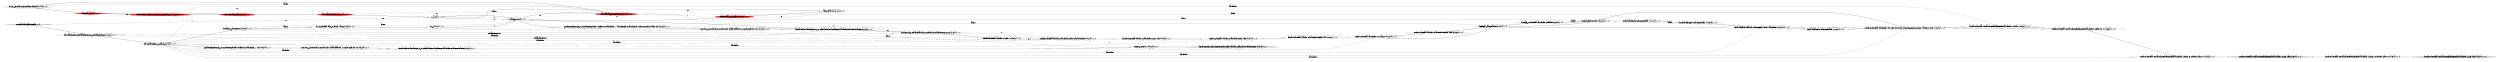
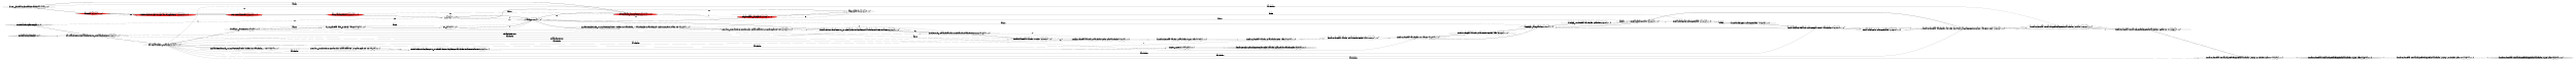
  digraph {
    rankdir=LR
    node [fillcolor=white shape=ellipse style=filled]
    edge [style=bold]
    n1 [label="var builder = AliasMetadata.newAliasMetadataBuilder(aliasName)@@@11@@@['1', '0', '0']"]
    n2 [fillcolor=red label="randomBoolean()@@@12@@@['1', '0', '0']" shape=diamond]
    n3 [fillcolor=red label="builder.writeIndex(randomBoolean())@@@15@@@['1', '0', '0']"]
    n4 [fillcolor=red label="builder.filter(Map.of(\"term\",Map.of(\"user\",Map.of(\"value\",randomAlphaOfLength(5)))))@@@13@@@['1', '0', '0']"]
    n5 [label="k++@@@9@@@['1', '1', '0']"]
    n6 [label="k < aliasCount@@@8@@@['1', '1', '0']" shape=diamond]
    n7 [fillcolor=red label="final String aliasName = randomAlphaOfLength(6)@@@10@@@['1', '0', '0']"]
    n8 [fillcolor=red label="aliases.put(aliasName,builder.build())@@@16@@@['1', '0', '0']"]
    n9 [fillcolor=red label="final AliasMetadata am = randomAlias(null)@@@10@@@['0', '1', '0']"]
    n10 [label="CreateDataStreamClusterStateUpdateRequest req = new CreateDataStreamClusterStateUpdateRequest(dataStreamName,TimeValue.ZERO,TimeValue.ZERO)@@@15@@@['1', '1', '0']"]
    n11 [label="ComposableIndexTemplate template = new ComposableIndexTemplate.Builder().indexPatterns(List.of(dataStreamName + \"*\")).dataStreamTemplate(new DataStreamTemplate()).template(new Template(null,null,aliases)).build()@@@13@@@['0', '1', '0']"]
    n12 [label="aliases.put(am.alias(),am)@@@11@@@['0', '1', '0']"]
    n13 [label="ClusterState newState = MetadataCreateDataStreamService.createDataStream(metadataCreateIndexService,cs,req)@@@16@@@['1', '1', '0']"]
    n14 [label="assertThat(newState.metadata().dataStreams().get(dataStreamName).getName(),equalTo(dataStreamName))@@@18@@@['1', '1', '0']"]
    n15 [label="assertThat(newState.metadata().dataStreams().size(),equalTo(1))@@@17@@@['1', '1', '0']"]
    n16 [label="assertThat(newState.metadata().dataStreams().get(dataStreamName).isSystem(),is(false))@@@19@@@['1', '1', '0']"]
    n17 [label="Exception e = expectThrows(,null)@@@8@@@['0', '0', '1']"]
    n18 [fillcolor=lightgray label="testCreateDataStreamWithAliasFromTemplate['1', '0', '0']" shape=diamond]
    n19 [label="final MetadataCreateIndexService metadataCreateIndexService = getMetadataCreateIndexService()@@@3@@@['1', '1', '1']"]
    n20 [label="final String dataStreamName = \"my-data-stream\"@@@4@@@['1', '1', '1']"]
    n21 [label="assertThat(newState.metadata().dataStreams().get(dataStreamName).isHidden(),is(false))@@@20@@@['1', '1', '0']"]
    n22 [label="assertThat(newState.metadata().dataStreams().get(dataStreamName).isReplicated(),is(false))@@@21@@@['1', '1', '0']"]
    n23 [label="assertThat(newState.metadata().dataStreams().get(dataStreamName).isReplicated(),is(false))@@@26@@@['1', '0', '0']"]
    n24 [label="var expectedAlias = aliases.get(aliasName)@@@24@@@['1', '1', '0']"]
    n25 [label="assertThat(actualAlias,is(notNullValue()))@@@26@@@['1', '1', '0']"]
    n26 [label="var actualAlias = newState.metadata().dataStreamAliases().get(aliasName)@@@25@@@['0', '1', '0']"]
    n27 [label="assertThat(actualAlias.getName(),equalTo(expectedAlias.alias()))@@@27@@@['1', '1', '0']"]
    n28 [label="assertThat(actualAlias.getFilter(),equalTo(expectedAlias.filter()))@@@28@@@['1', '1', '0']"]
    n29 [label="ClusterState cs = ClusterState.builder(new ClusterName(\"_name\")).metadata(Metadata.builder().put(\"template\",template).build()).build()@@@14@@@['0', '1', '0']"]
    n30 [label="Map<String,AliasMetadata> aliases = new HashMap<>(aliasCount)@@@6@@@['1', '1', '0']"]
    n31 [label="int k = 0@@@7@@@['1', '1', '0']"]
    n32 [fillcolor=lightgray label="assertThat(newState.metadata().index(DataStream.getDefaultBackingIndexName(dataStreamName,1)).isSystem(),is(false))@@@35@@@['1', '1', '0']"]
    n33 [label="assertThat(newState.metadata().index(DataStream.getDefaultBackingIndexName(dataStreamName,1)).getSettings().get(\"index.hidden\"),equalTo(\"true\"))@@@39@@@['1', '0', '0']"]
    n34 [fillcolor=lightgray label="assertThat(newState.metadata().index(DataStream.getDefaultBackingIndexName(dataStreamName,1)).isSystem(),is(false))@@@40@@@['1', '0', '0']"]
    n35 [label="ComposableIndexTemplate template = new ComposableIndexTemplate.Builder().indexPatterns(List.of(dataStreamName + \"*\")).build()@@@5@@@['0', '0', '1']"]
    n36 [label="ClusterState cs = ClusterState.builder(new ClusterName(\"_name\")).metadata(Metadata.builder().put(\"template\",template).build()).build()@@@6@@@['0', '0', '1']"]
    n37 [label="CreateDataStreamClusterStateUpdateRequest req = new CreateDataStreamClusterStateUpdateRequest(dataStreamName,TimeValue.ZERO,TimeValue.ZERO)@@@7@@@['0', '0', '1']"]
    n38 [label="assertThat(actualAlias.getWriteDataStream(),equalTo(expectedAlias.writeIndex()? dataStreamName: null))@@@29@@@['1', '1', '0']"]
    n39 [label="assertThat(newState.metadata().dataStreamAliases().values().stream().map(null).toArray(),arrayContainingInAnyOrder(new ArrayList<>(aliases.keySet()).toArray()))@@@31@@@['1', '1', '0']"]
    n40 [label="assertThat(actualAlias.getFilter(),equalTo(expectedAlias.filter()))@@@33@@@['1', '0', '0']"]
    n41 [label="assertThat(newState.metadata().index(DataStream.getDefaultBackingIndexName(dataStreamName,1)).getAliases().size(),is(0))@@@33@@@['1', '1', '0']"]
    n42 [label="assertThat(newState.metadata().index(DataStream.getDefaultBackingIndexName(dataStreamName,1)),notNullValue())@@@32@@@['0', '1', '0']"]
    n43 [label="assertThat(newState.metadata().index(DataStream.getDefaultBackingIndexName(dataStreamName,1)).getSettings().get(\"index.hidden\"),equalTo(\"true\"))@@@34@@@['1', '1', '0']"]
    n44 [label="final int aliasCount = randomIntBetween(0,3)@@@5@@@['1', '1', '0']"]
    n45 [label="assertThat(newState.metadata().dataStreamAliases().size(),is(aliasCount))@@@22@@@['1', '1', '0']"]
    n46 [fillcolor=lightgray label="assertThat(e.getMessage(),equalTo(\"matching index template (template( for data stream (my-data-stream( has no data stream template\"))@@@9@@@['0', '0', '1']"]
+   n47 [fillcolor=lightgray label="testCreateDataStreamNoValidTemplate['0', '0', '1']" shape=diamond]
    n1 -> n2
    n2 -> n3
    n2 -> n4
    n2 -> n4 [label=true style=dotted]
    n3 -> n8
    n4 -> n3
    n5 -> n6
    n5 -> n6 [label=k style=solid]
    n6 -> n1 [label=true style=dotted]
    n6 -> n2 [label=true style=dotted]
    n6 -> n3 [label=true style=dotted]
    n6 -> n5 [label=true style=dotted]
    n6 -> n7
    n6 -> n7 [label=true style=dotted]
    n6 -> n8 [label=true style=dotted]
    n6 -> n9 [label=true style=dotted]
    n6 -> n9
    n6 -> n10
    n6 -> n11
    n6 -> n12 [label=true style=dotted]
    n7 -> n1
    n7 -> n1 [label=aliasName style=solid]
    n7 -> n8 [label=aliasName style=solid]
    n7 -> n9 [label=0 style=dashed]
    n7 -> n25 [label=aliasName style=solid]
    n7 -> n27 [label=aliasName style=solid]
    n8 -> n5
    n9 -> n12 [label=am style=solid]
    n9 -> n12
    n10 -> n13 [label=req style=solid]
    n10 -> n13
    n11 -> n29
    n12 -> n5
    n13 -> n14 [label=cs style=solid]
    n13 -> n15
    n14 -> n16
    n14 -> n17 [label=0 style=dashed]
    n15 -> n14 [label=req style=solid]
    n15 -> n14
    n16 -> n21
    n17 -> n46
    n18 -> n5 [label=k style=solid]
    n18 -> n19
    n19 -> n13 [label=metadataCreateIndexService style=solid]
    n19 -> n14 [label=metadataCreateIndexService style=solid]
    n19 -> n20
    n20 -> n10 [label=dataStreamName style=solid]
    n20 -> n14 [label=dataStreamName style=solid]
    n20 -> n15 [label=dataStreamName style=solid]
    n20 -> n21 [label=dataStreamName style=solid]
    n20 -> n35
    n20 -> n37 [label=dataStreamName style=solid]
    n20 -> n38 [label=dataStreamName style=solid]
    n20 -> n39 [label=dataStreamName style=solid]
    n20 -> n42 [label=dataStreamName style=solid]
    n20 -> n43 [label=dataStreamName style=solid]
    n20 -> n44
    n21 -> n22
    n22 -> n45
    n23 -> n24
    n24 -> n25
    n24 -> n26
    n25 -> n27
    n26 -> n25 [label=actualAlias style=solid]
    n26 -> n25
    n27 -> n28 [label=actualAlias style=solid]
    n27 -> n28
    n28 -> n38
    n29 -> n10
    n29 -> n13 [label=cs style=solid]
    n30 -> n31
    n31 -> n6
    n31 -> n6 [label=k style=solid]
    n32 -> n33
    n33 -> n34
    n35 -> n36
    n36 -> n37
    n37 -> n17
    n38 -> n24
    n38 -> n39
    n38 -> n40
    n39 -> n25
    n39 -> n41
    n39 -> n42
    n40 -> n39
    n41 -> n43
    n42 -> n41
    n43 -> n32
    n44 -> n6 [label=aliasCount style=solid]
    n44 -> n24 [label=aliasCount style=solid]
    n44 -> n30
    n44 -> n30 [label=aliasCount style=solid]
    n44 -> n45 [label=aliasCount style=solid]
    n45 -> n23
    n45 -> n24
+   n47 -> n19
  }
